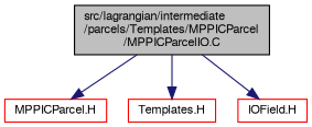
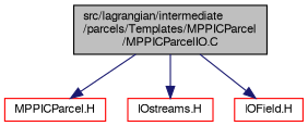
  digraph {
    node [color=red fontname=FreeSans fontsize=10 shape=record]
    edge [color=midnightblue fontname=FreeSans fontsize=10 labelfontname=FreeSans labelfontsize=10 style=solid]
    n1 [color=black fillcolor=grey75 fontcolor=black height=0.2 label="src/lagrangian/intermediate\l/parcels/Templates/MPPICParcel\l/MPPICParcelIO.C" style=filled width=0.4]
    n2 [height=0.2 label="MPPICParcel.H" width=0.4]
-   n3 [height=0.2 label="Templates.H" width=0.4]
+   n3 [height=0.2 label="IOstreams.H" width=0.4]
    n4 [height=0.2 label="IOField.H" width=0.4]
    n1 -> n2
    n1 -> n3
    n1 -> n4
  }
